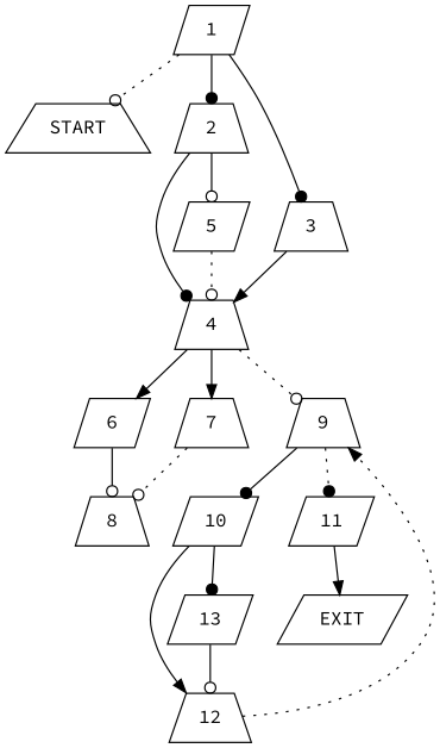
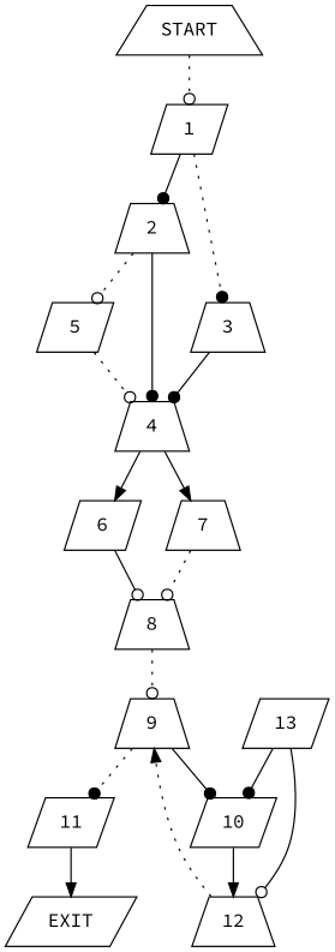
  digraph {
    fontname="Source Code Pro"
    node [fontname="Source Code Pro" shape=trapezium]
    edge [arrowhead=odot fontname="Source Code Pro" style=solid]
    n1 [label=START]
    1 [shape=parallelogram]
    2
    3
    n5 [label=EXIT shape=parallelogram]
    4
    5 [shape=parallelogram]
    6 [shape=parallelogram]
    7
    8
    9
    10 [shape=parallelogram]
    11 [shape=parallelogram]
    12
    13 [shape=parallelogram]
-   1 -> n1 [style=dotted]
+   n1 -> 1 [style=dotted]
    1 -> 2 [arrowhead=dot]
-   1 -> 3 [arrowhead=dot]
+   1 -> 3 [arrowhead=dot style=dotted]
    2 -> 4 [arrowhead=dot]
-   2 -> 5
-   3 -> 4 [arrowhead=normal]
+   2 -> 5 [style=dotted]
+   3 -> 4 [arrowhead=dot]
    4 -> 6 [arrowhead=normal]
    4 -> 7 [arrowhead=normal]
    5 -> 4 [style=dotted]
    6 -> 8
    7 -> 8 [style=dotted]
-   4 -> 9 [style=dotted]
+   8 -> 9 [style=dotted]
    9 -> 10 [arrowhead=dot]
    9 -> 11 [arrowhead=dot style=dotted]
    10 -> 12 [arrowhead=normal]
-   10 -> 13 [arrowhead=dot]
+   13 -> 10 [arrowhead=dot]
    11 -> n5 [arrowhead=normal]
    12 -> 9 [arrowhead=normal style=dotted]
    13 -> 12
  }
